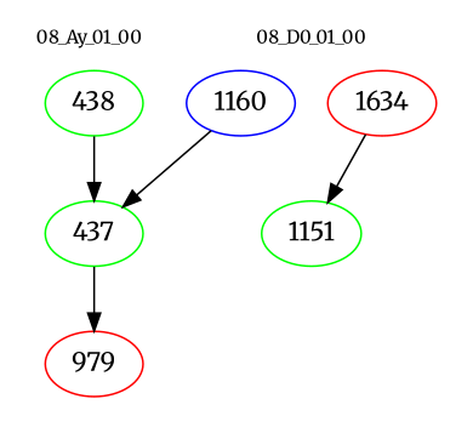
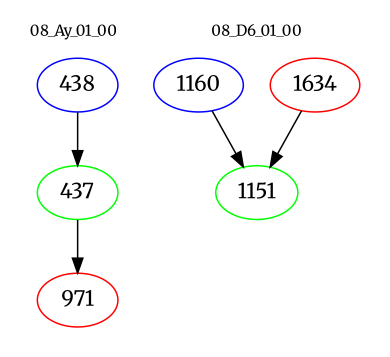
  digraph {
    fontname=Merriweather
    node [color=blue fontname=Merriweather]
    edge [color=black fontname=Merriweather]
-   n1 [color=green label=438]
+   n1 [label=438]
    n2 [color=green label=437]
-   n3 [color=red label=979]
+   n3 [color=red label=971]
    n4 [label=1160]
    n5 [color=green label=1151]
    n6 [color=red label=1634]
    subgraph cluster_1 {
      color=white
      fontsize=10
      label="08_Ay_01_00"
      n1
      n2
      n3
    }
    subgraph cluster_2 {
      color=white
      fontsize=10
-     label="08_D0_01_00"
+     label="08_D6_01_00"
      n4
      n5
      n6
    }
    n1 -> n2
    n2 -> n3
-   n4 -> n2
+   n4 -> n5
    n6 -> n5
  }
